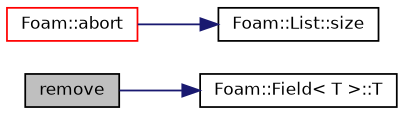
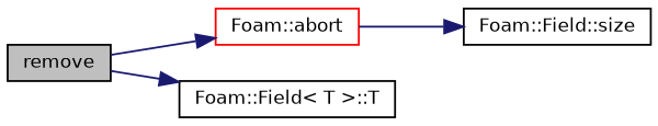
  digraph {
    rankdir=LR
    node [color=black fontname=Helvetica fontsize=10 shape=record]
    edge [color=midnightblue fontname=Helvetica fontsize=10 labelfontname=Helvetica labelfontsize=10 style=solid]
    n1 [fillcolor=grey75 fontcolor=black height=0.2 label=remove style=filled width=0.4]
    n2 [color=red height=0.2 label="Foam::abort" width=0.4]
    n3 [height=0.2 label="Foam::Field\< T \>::T" width=0.4]
-   n4 [height=0.2 label="Foam::List::size" width=0.4]
+   n4 [height=0.2 label="Foam::Field::size" width=0.4]
+   n1 -> n2
    n1 -> n3
    n2 -> n4
  }
